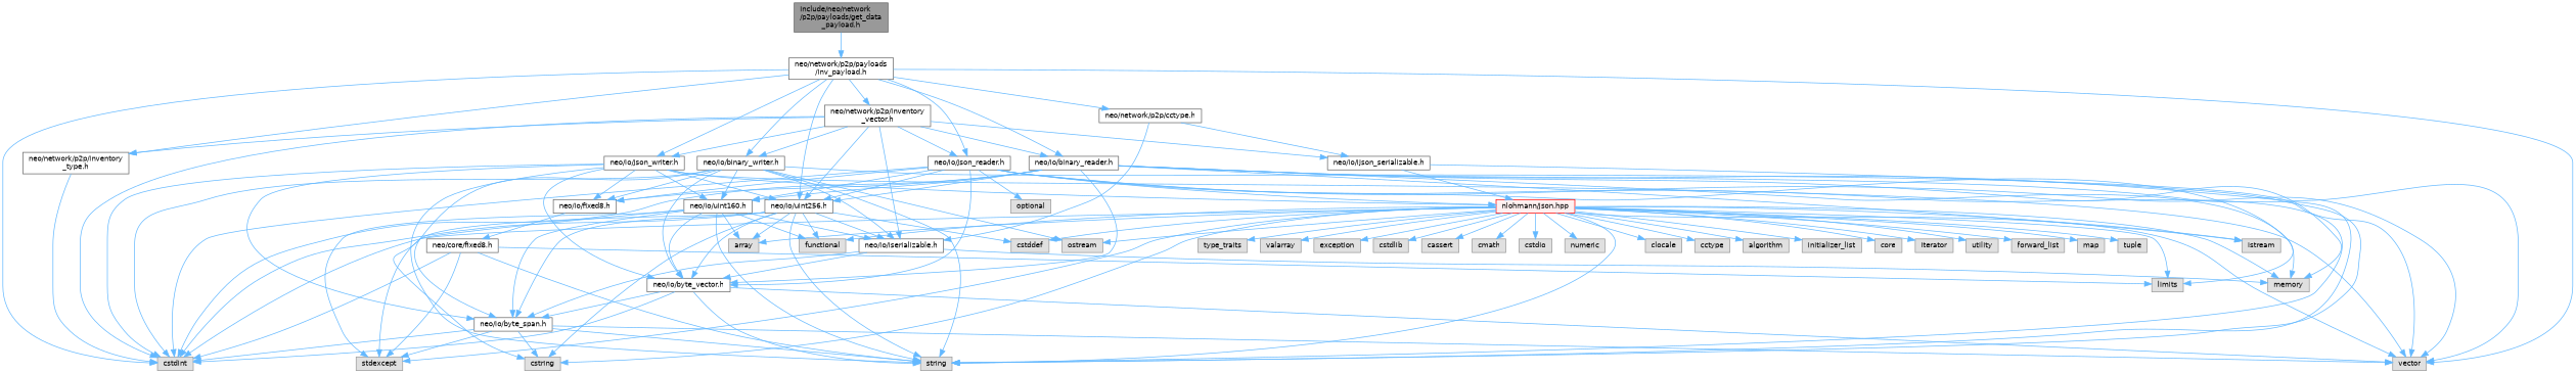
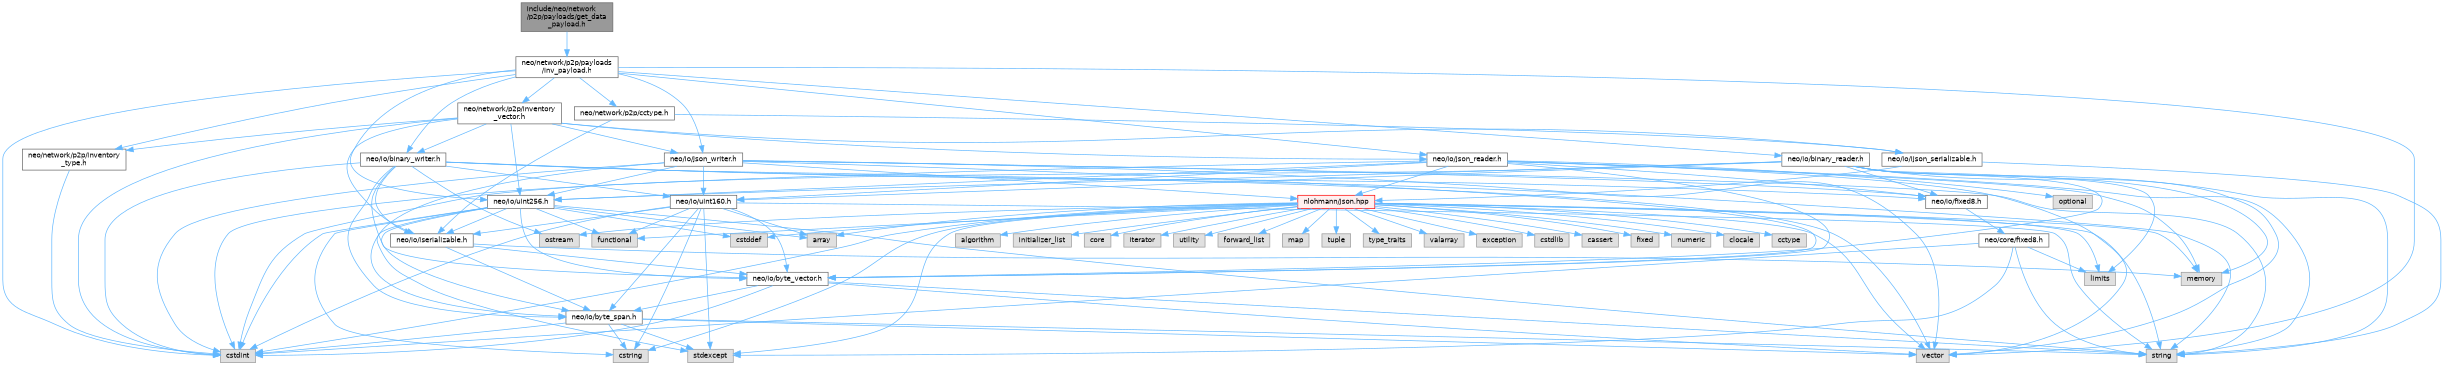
  digraph {
    node [color=grey60 fillcolor="#E0E0E0" fontname=Helvetica fontsize=10 shape=box style=filled]
    edge [color=steelblue1 fontname=Helvetica fontsize=10 labelfontname=Helvetica labelfontsize=10 style=solid]
    n1 [color=gray40 fillcolor=grey60 fontcolor=black height=0.2 label="include/neo/network\l/p2p/payloads/get_data\l_payload.h" width=0.4]
    n2 [color=grey40 fillcolor=white height=0.2 label="neo/network/p2p/payloads\l/inv_payload.h" width=0.4]
    n3 [color=grey40 fillcolor=white height=0.2 label="neo/io/binary_reader.h" width=0.4]
    n4 [height=0.2 label=cstdint width=0.4]
    n5 [height=0.2 label=vector width=0.4]
    n6 [color=grey40 fillcolor=white height=0.2 label="neo/io/uint256.h" width=0.4]
    n7 [color=grey40 fillcolor=white height=0.2 label="neo/io/binary_writer.h" width=0.4]
    n8 [color=grey40 fillcolor=white height=0.2 label="neo/io/json_reader.h" width=0.4]
    n9 [color=grey40 fillcolor=white height=0.2 label="neo/io/json_writer.h" width=0.4]
    n10 [color=grey40 fillcolor=white height=0.2 label="neo/network/p2p/inventory\l_type.h" width=0.4]
    n11 [color=grey40 fillcolor=white height=0.2 label="neo/network/p2p/inventory\l_vector.h" width=0.4]
    n12 [color=grey40 fillcolor=white height=0.2 label="neo/network/p2p/cctype.h" width=0.4]
    n13 [color=grey40 fillcolor=white height=0.2 label="neo/io/byte_vector.h" width=0.4]
    n14 [height=0.2 label=string width=0.4]
    n15 [color=grey40 fillcolor=white height=0.2 label="neo/io/fixed8.h" width=0.4]
    n16 [height=0.2 label=limits width=0.4]
    n17 [color=grey40 fillcolor=white height=0.2 label="neo/io/uint160.h" width=0.4]
    n18 [height=0.2 label=memory width=0.4]
-   n19 [height=0.2 label=istream width=0.4]
    n20 [color=grey40 fillcolor=white height=0.2 label="neo/io/byte_span.h" width=0.4]
    n21 [height=0.2 label=cstring width=0.4]
    n22 [height=0.2 label=stdexcept width=0.4]
    n23 [color=grey40 fillcolor=white height=0.2 label="neo/io/iserializable.h" width=0.4]
    n24 [height=0.2 label=array width=0.4]
    n25 [height=0.2 label=functional width=0.4]
    n26 [height=0.2 label=cstddef width=0.4]
    n27 [height=0.2 label=ostream width=0.4]
    n28 [color=red fillcolor="#FFF0F0" height=0.2 label="nlohmann/json.hpp" width=0.4]
    n29 [height=0.2 label=optional width=0.4]
    n30 [color=grey40 fillcolor=white height=0.2 label="neo/io/ijson_serializable.h" width=0.4]
    n31 [color=grey40 fillcolor=white height=0.2 label="neo/core/fixed8.h" width=0.4]
    n32 [height=0.2 label=algorithm width=0.4]
    n33 [height=0.2 label=initializer_list width=0.4]
    n34 [height=0.2 label=core width=0.4]
    n35 [height=0.2 label=iterator width=0.4]
    n36 [height=0.2 label=utility width=0.4]
    n37 [height=0.2 label=forward_list width=0.4]
    n38 [height=0.2 label=map width=0.4]
    n39 [height=0.2 label=tuple width=0.4]
    n40 [height=0.2 label=type_traits width=0.4]
    n41 [height=0.2 label=valarray width=0.4]
    n42 [height=0.2 label=exception width=0.4]
    n43 [height=0.2 label=cstdlib width=0.4]
    n44 [height=0.2 label=cassert width=0.4]
-   n45 [height=0.2 label=cmath width=0.4]
-   n46 [height=0.2 label=cstdio width=0.4]
+   n46 [height=0.2 label=fixed width=0.4]
    n47 [height=0.2 label=numeric width=0.4]
    n48 [height=0.2 label=clocale width=0.4]
    n49 [height=0.2 label=cctype width=0.4]
    n1 -> n2
    n2 -> n3
    n2 -> n4
    n2 -> n5
    n2 -> n6
    n2 -> n7
    n2 -> n8
    n2 -> n9
    n2 -> n10
    n2 -> n11
    n2 -> n12
    n3 -> n4
    n3 -> n5
    n3 -> n6
    n3 -> n13
    n3 -> n14
    n3 -> n15
    n3 -> n16
    n3 -> n17
    n3 -> n18
-   n3 -> n19
    n6 -> n4
    n6 -> n13
    n6 -> n14
    n6 -> n20
    n6 -> n21
    n6 -> n22
    n6 -> n23
    n6 -> n24
    n6 -> n25
    n6 -> n26
    n7 -> n4
    n7 -> n5
    n7 -> n13
    n7 -> n14
    n7 -> n15
    n7 -> n17
    n7 -> n20
    n7 -> n23
    n7 -> n27
    n8 -> n4
    n8 -> n5
    n8 -> n6
    n8 -> n13
    n8 -> n14
    n8 -> n15
    n8 -> n17
    n8 -> n18
    n8 -> n28
    n8 -> n29
    n9 -> n4
    n9 -> n5
    n9 -> n6
    n9 -> n13
    n9 -> n14
    n9 -> n15
    n9 -> n17
    n9 -> n20
    n9 -> n28
    n10 -> n4
-   n11 -> n3
    n11 -> n4
    n11 -> n6
    n11 -> n7
    n11 -> n8
    n11 -> n9
    n11 -> n10
    n11 -> n23
    n11 -> n30
    n12 -> n23
    n12 -> n30
    n13 -> n4
    n13 -> n5
    n13 -> n14
    n13 -> n20
    n15 -> n31
+   n17 -> n4
    n17 -> n13
    n17 -> n14
    n17 -> n20
    n17 -> n21
    n17 -> n22
    n17 -> n23
    n17 -> n24
    n17 -> n25
    n20 -> n4
    n20 -> n5
    n20 -> n14
    n20 -> n21
    n20 -> n22
    n23 -> n13
    n23 -> n18
    n23 -> n20
    n28 -> n4
    n28 -> n5
    n28 -> n14
    n28 -> n16
    n28 -> n18
-   n28 -> n19
    n28 -> n21
    n28 -> n22
    n28 -> n24
    n28 -> n25
    n28 -> n26
    n28 -> n27
    n28 -> n32
    n28 -> n33
    n28 -> n34
    n28 -> n35
    n28 -> n36
    n28 -> n37
    n28 -> n38
    n28 -> n39
    n28 -> n40
    n28 -> n41
    n28 -> n42
    n28 -> n43
    n28 -> n44
-   n28 -> n45
    n28 -> n46
    n28 -> n47
    n28 -> n48
    n28 -> n49
    n30 -> n14
    n30 -> n28
    n31 -> n4
    n31 -> n14
    n31 -> n16
    n31 -> n22
  }
